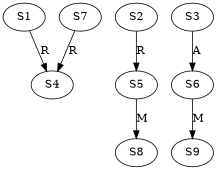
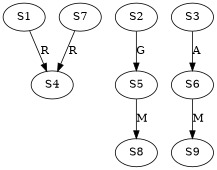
  strict digraph {
    S1
    S4
    S2
    S5
    S3
    S6
    S8
    S9
    S7
    S1 -> S4 [label=R]
-   S2 -> S5 [label=R]
+   S2 -> S5 [label=G]
    S5 -> S8 [label=M]
    S3 -> S6 [label=A]
    S6 -> S9 [label=M]
    S7 -> S4 [label=R]
  }
